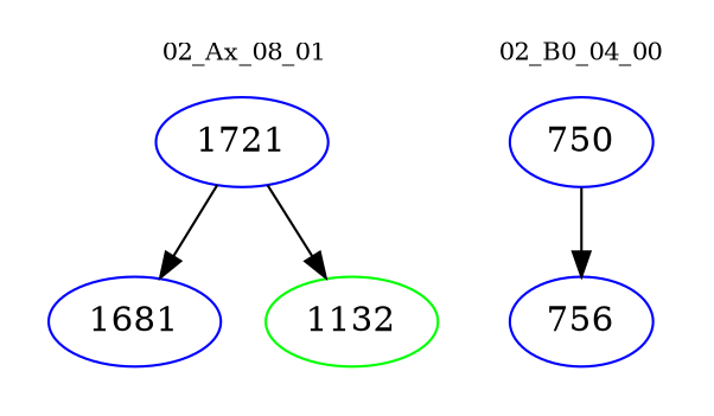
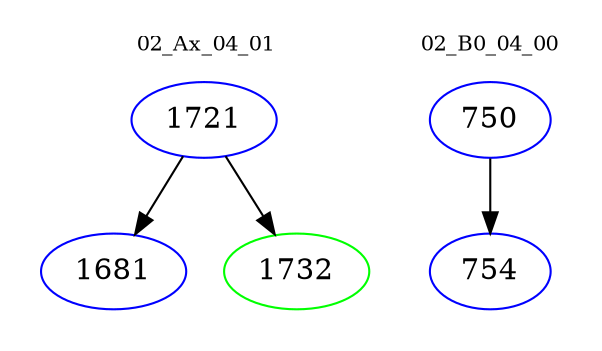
  digraph {
    node [color=blue]
    edge [color=black]
    n1 [label=1721]
    n2 [label=1681]
-   n3 [color=green label=1132]
+   n3 [color=green label=1732]
    n4 [label=750]
-   n5 [label=756]
+   n5 [label=754]
    subgraph cluster_1 {
      color=white
      fontsize=10
-     label="02_Ax_08_01"
+     label="02_Ax_04_01"
      n1
      n2
      n3
    }
    subgraph cluster_2 {
      color=white
      fontsize=10
      label="02_B0_04_00"
      n4
      n5
    }
    n1 -> n2
    n1 -> n3
    n4 -> n5
  }
